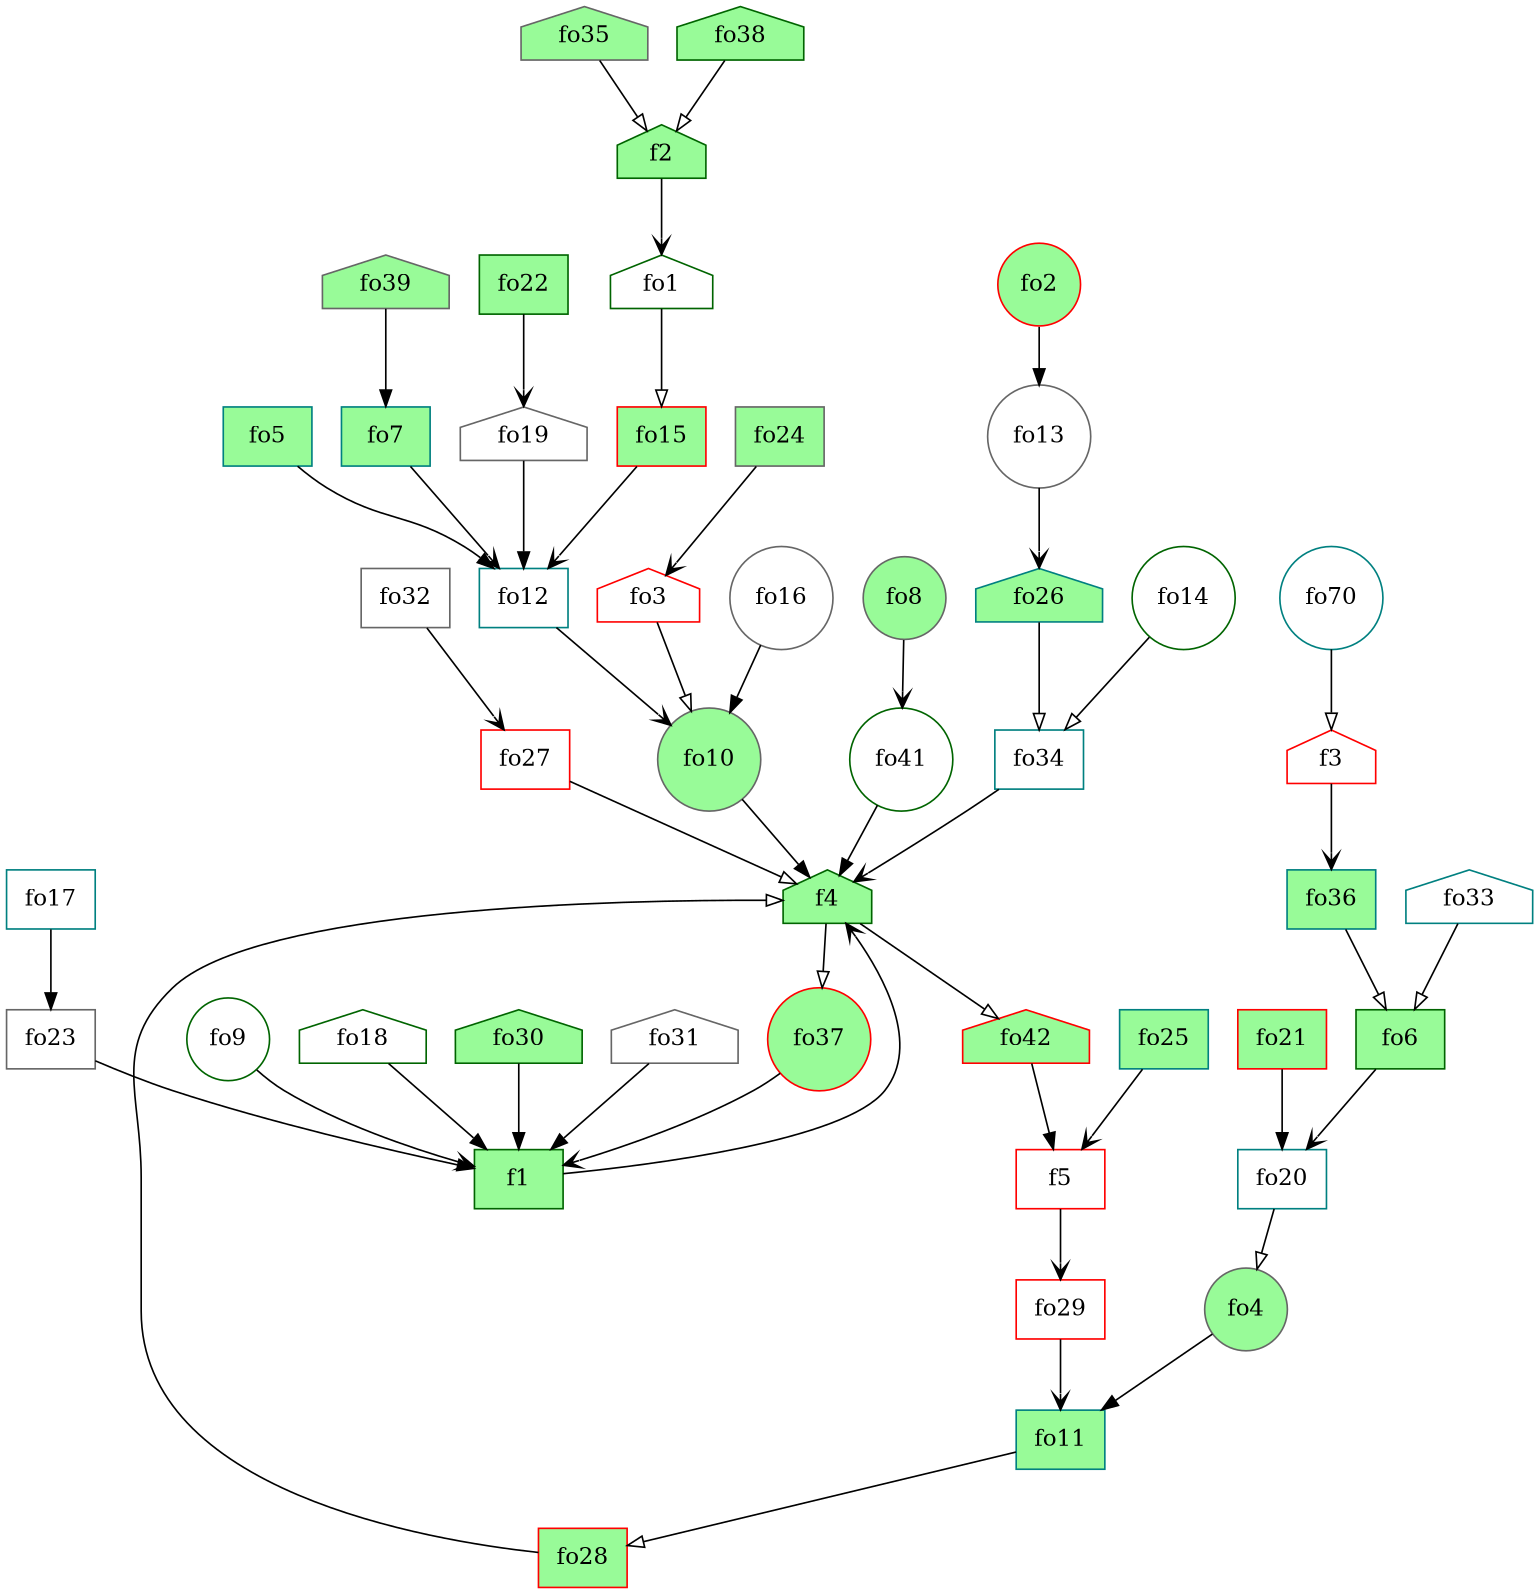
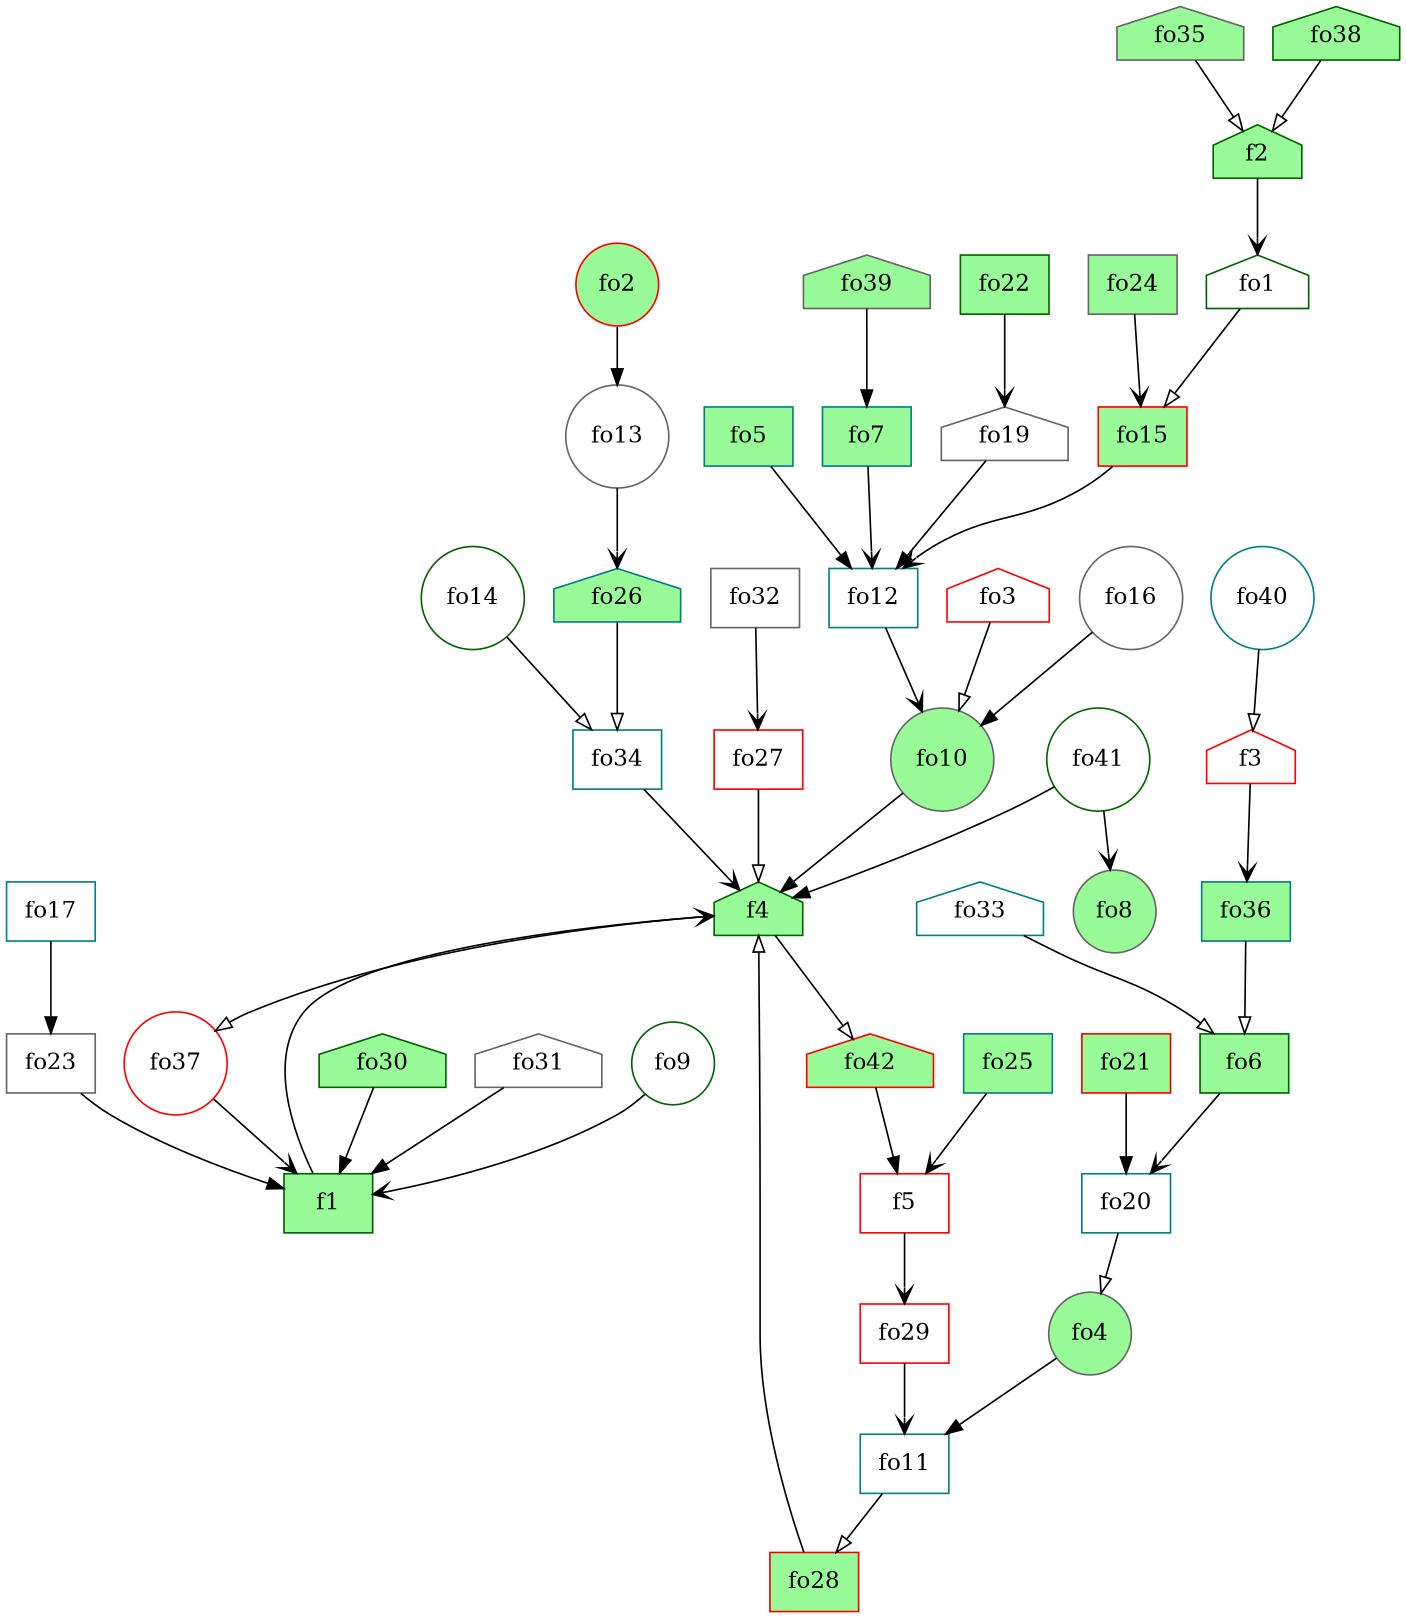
  strict digraph {
    node [color=darkgreen fillcolor=palegreen shape=box style=filled]
    edge [arrowhead=vee weight=2]
    f4 [shape=house]
    f1
-   fo37 [color=red shape=circle]
+   fo37 [color=red fillcolor=white shape=circle]
    fo42 [color=red shape=house]
    f2 [shape=house]
    fo1 [fillcolor=white shape=house]
    fo15 [color=red]
    f3 [color=red fillcolor=white shape=house]
    fo36 [color=teal]
    fo6
    f5 [color=red fillcolor=white]
    fo29 [color=red fillcolor=white]
-   fo11 [color=teal]
+   fo11 [color=teal fillcolor=white]
    fo12 [color=teal fillcolor=white]
    fo2 [color=red shape=circle]
    fo13 [color=gray40 fillcolor=white shape=circle]
    fo26 [color=teal shape=house]
    fo3 [color=red fillcolor=white shape=house]
    fo10 [color=gray40 shape=circle]
    fo4 [color=gray40 shape=circle]
    fo28 [color=red]
    fo5 [color=teal]
    fo20 [color=teal fillcolor=white]
    fo7 [color=teal]
    fo8 [color=gray40 shape=circle]
    fo41 [fillcolor=white shape=circle]
    fo9 [fillcolor=white shape=circle]
    fo34 [color=teal fillcolor=white]
    fo14 [fillcolor=white shape=circle]
    fo16 [color=gray40 fillcolor=white shape=circle]
    fo17 [color=teal fillcolor=white]
    fo23 [color=gray40 fillcolor=white]
-   fo18 [fillcolor=white shape=house]
    fo19 [color=gray40 fillcolor=white shape=house]
    fo21 [color=red]
    fo22
    fo24 [color=gray40]
    fo25 [color=teal]
    fo27 [color=red fillcolor=white]
    fo30 [shape=house]
    fo31 [color=gray40 fillcolor=white shape=house]
    fo32 [color=gray40 fillcolor=white]
    fo33 [color=teal fillcolor=white shape=house]
    fo35 [color=gray40 shape=house]
    fo38 [shape=house]
    fo39 [color=gray40 shape=house]
-   fo40 [color=teal fillcolor=white shape=circle label=fo70]
+   fo40 [color=teal fillcolor=white shape=circle]
    f4 -> fo37 [arrowhead=onormal]
    f4 -> fo42 [arrowhead=onormal]
    f1 -> f4
    fo37 -> f1
    fo42 -> f5 [arrowhead=normal]
    f2 -> fo1
    fo1 -> fo15 [arrowhead=onormal]
    fo15 -> fo12
    f3 -> fo36
    fo36 -> fo6 [arrowhead=onormal]
    fo6 -> fo20
    f5 -> fo29
    fo29 -> fo11
    fo11 -> fo28 [arrowhead=onormal]
    fo12 -> fo10
    fo2 -> fo13 [arrowhead=normal]
    fo13 -> fo26
    fo26 -> fo34 [arrowhead=onormal]
    fo3 -> fo10 [arrowhead=onormal]
    fo10 -> f4 [arrowhead=normal]
    fo4 -> fo11 [arrowhead=normal]
    fo28 -> f4 [arrowhead=onormal]
    fo5 -> fo12 [arrowhead=normal]
    fo20 -> fo4 [arrowhead=onormal]
    fo7 -> fo12
-   fo8 -> fo41
+   fo41 -> fo8
    fo41 -> f4 [arrowhead=normal]
    fo9 -> f1
    fo34 -> f4
    fo14 -> fo34 [arrowhead=onormal]
    fo16 -> fo10 [arrowhead=normal]
    fo17 -> fo23 [arrowhead=normal]
    fo23 -> f1 [arrowhead=normal]
-   fo18 -> f1 [arrowhead=normal]
    fo19 -> fo12 [arrowhead=normal]
    fo21 -> fo20 [arrowhead=normal]
    fo22 -> fo19
-   fo24 -> fo3
+   fo24 -> fo15
    fo25 -> f5
    fo27 -> f4 [arrowhead=onormal]
    fo30 -> f1 [arrowhead=normal]
    fo31 -> f1 [arrowhead=normal]
    fo32 -> fo27
    fo33 -> fo6 [arrowhead=onormal]
    fo35 -> f2 [arrowhead=onormal]
    fo38 -> f2 [arrowhead=onormal]
    fo39 -> fo7 [arrowhead=normal]
    fo40 -> f3 [arrowhead=onormal]
  }
